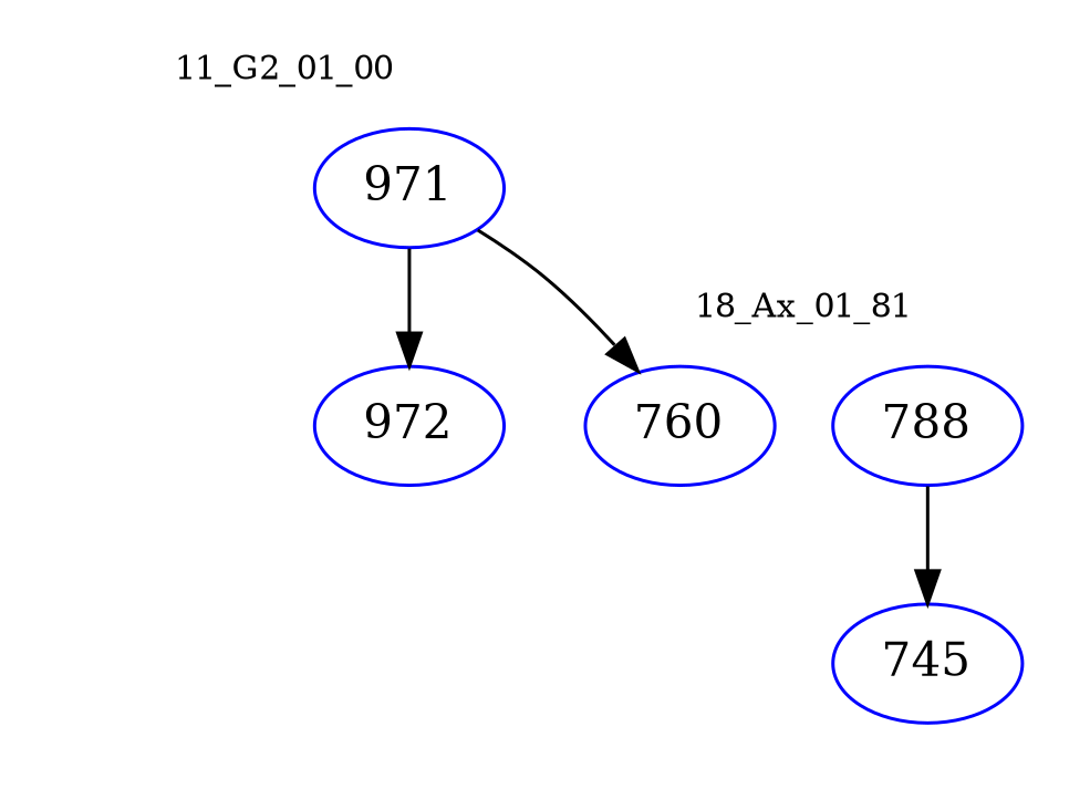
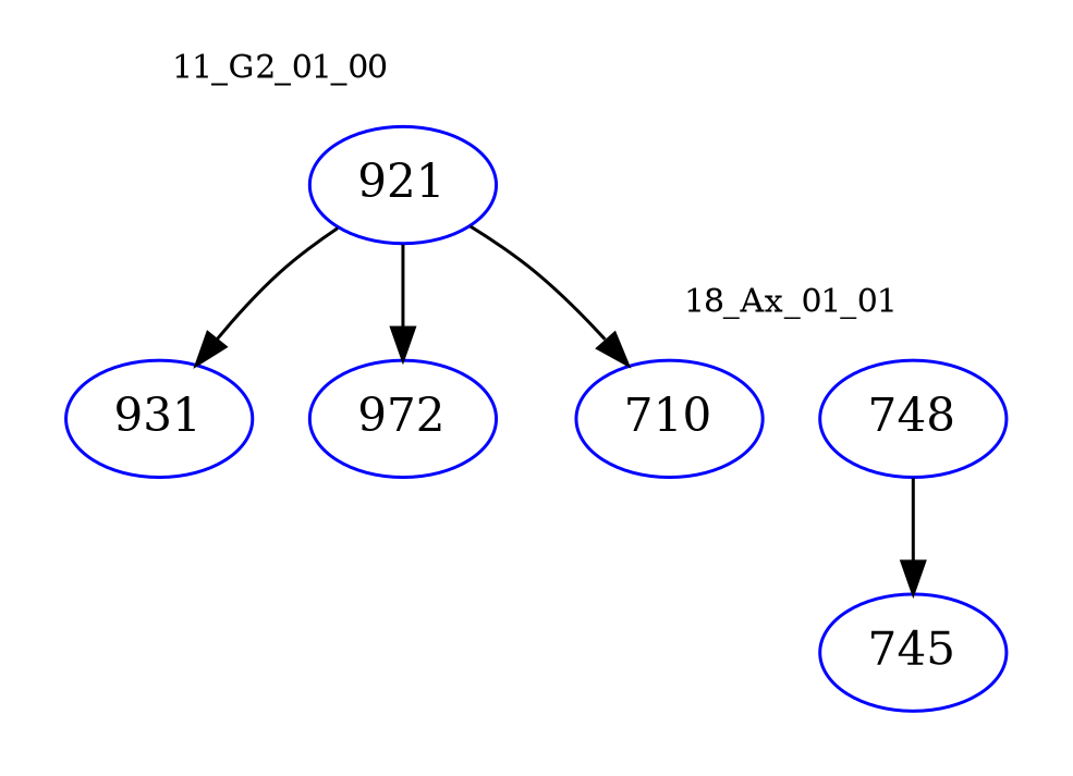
  digraph {
    node [color=blue]
    edge [color=black]
-   n1 [label=788]
+   n1 [label=748]
    n2 [label=745]
-   n3 [label=760]
-   n4 [label=971]
+   n3 [label=710]
+   n4 [label=921]
+   n5 [label=931]
    n6 [label=972]
    subgraph cluster_1 {
      color=white
      fontsize=10
-     label="18_Ax_01_81"
+     label="18_Ax_01_01"
      n1
      n2
      n3
    }
    subgraph cluster_2 {
      color=white
      fontsize=10
      label="11_G2_01_00"
      n4
+     n5
      n6
    }
    n1 -> n2
    n4 -> n3
+   n4 -> n5
    n4 -> n6
  }
